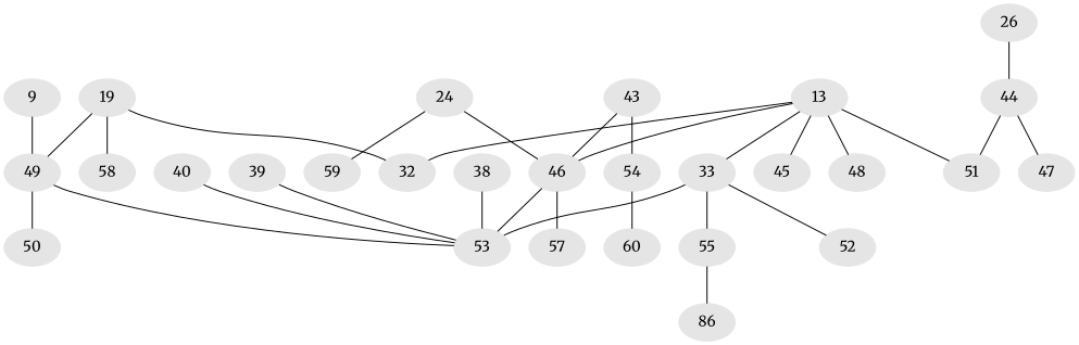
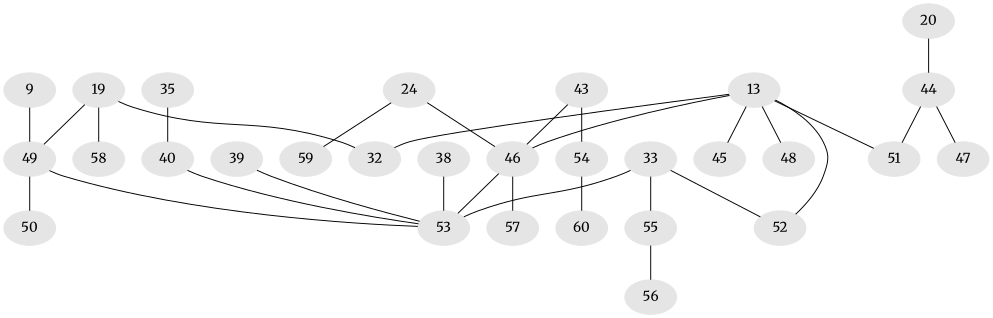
  graph {
    fontname=Merriweather
    node [color=gray90 fontname=Merriweather style=filled]
    edge [fontname=Merriweather]
    49 [super="+8"]
    53 [super="+6+3+10"]
    50
    9
    13
    32
    33 [super="+29+31"]
    45
    46 [super="+37"]
    48
    51 [super="+18"]
    52
    55
    57
    19
    58
    44 [super="+41"]
-   20 [label=26]
+   20
    24
    59
-   56 [label=86]
+   56
    40 [super="+27+28"]
+   35
    38
    39
    43 [super="+42+23+21+25+30+36"]
    54
    60
    47
    49 -- 53
    49 -- 50
    9 -- 49
    13 -- 32
-   13 -- 33
+   13 -- 52
    13 -- 45
    13 -- 46
    13 -- 48
    13 -- 51 [weight=2]
    33 -- 53
    33 -- 52
    33 -- 55
    46 -- 53 [weight=2]
    46 -- 57
    55 -- 56
    19 -- 49 [weight=2]
    19 -- 32
    19 -- 58
    44 -- 51
    44 -- 47
    20 -- 44
    24 -- 46
    24 -- 59
    40 -- 53
+   35 -- 40
    38 -- 53
    39 -- 53
    43 -- 46
    43 -- 54
    54 -- 60
  }
